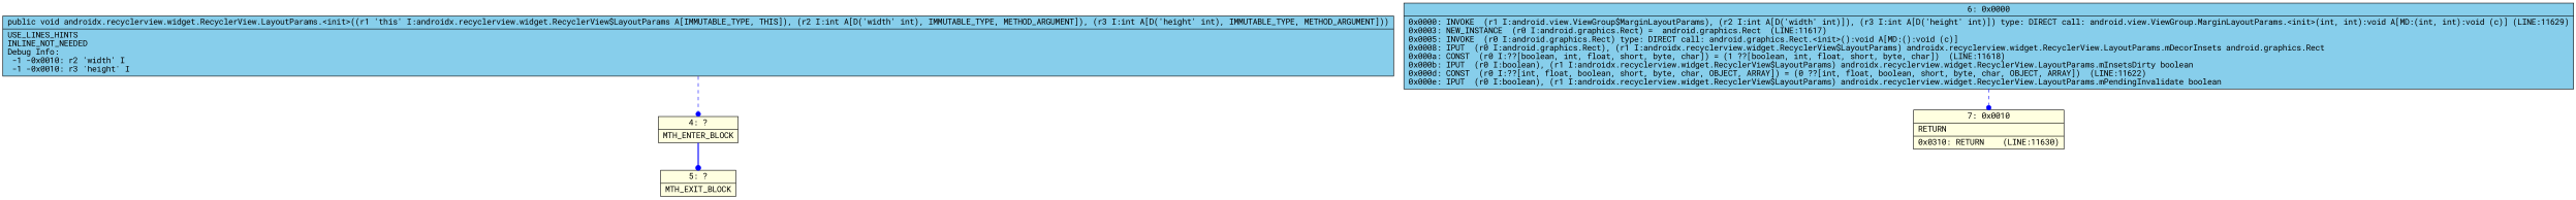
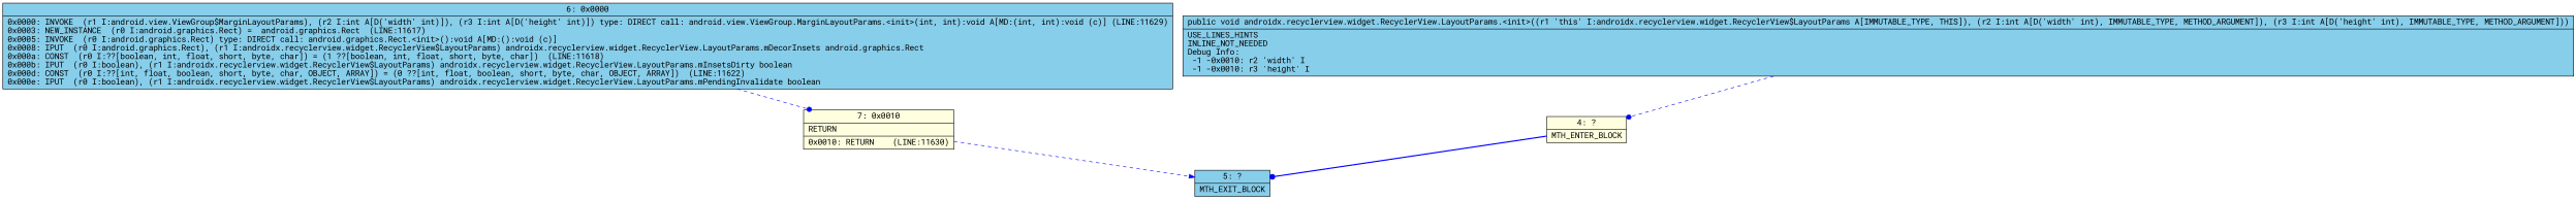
  digraph {
    fontname="Roboto Mono"
    node [fillcolor=lightyellow fontname="Roboto Mono" shape=record style=filled]
    edge [arrowhead=dot color=blue fontname="Roboto Mono" style=dashed]
    n1 [label="{4\:\ ?|MTH_ENTER_BLOCK\l}"]
-   n2 [label="{5\:\ ?|MTH_EXIT_BLOCK\l}"]
+   n2 [fillcolor=skyblue label="{5\:\ ?|MTH_EXIT_BLOCK\l}"]
    n3 [fillcolor=skyblue label="{6\:\ 0x0000|0x0000: INVOKE  (r1 I:android.view.ViewGroup$MarginLayoutParams), (r2 I:int A[D('width' int)]), (r3 I:int A[D('height' int)]) type: DIRECT call: android.view.ViewGroup.MarginLayoutParams.\<init\>(int, int):void A[MD:(int, int):void (c)] (LINE:11629)\l0x0003: NEW_INSTANCE  (r0 I:android.graphics.Rect) =  android.graphics.Rect  (LINE:11617)\l0x0005: INVOKE  (r0 I:android.graphics.Rect) type: DIRECT call: android.graphics.Rect.\<init\>():void A[MD:():void (c)]\l0x0008: IPUT  (r0 I:android.graphics.Rect), (r1 I:androidx.recyclerview.widget.RecyclerView$LayoutParams) androidx.recyclerview.widget.RecyclerView.LayoutParams.mDecorInsets android.graphics.Rect \l0x000a: CONST  (r0 I:??[boolean, int, float, short, byte, char]) = (1 ??[boolean, int, float, short, byte, char])  (LINE:11618)\l0x000b: IPUT  (r0 I:boolean), (r1 I:androidx.recyclerview.widget.RecyclerView$LayoutParams) androidx.recyclerview.widget.RecyclerView.LayoutParams.mInsetsDirty boolean \l0x000d: CONST  (r0 I:??[int, float, boolean, short, byte, char, OBJECT, ARRAY]) = (0 ??[int, float, boolean, short, byte, char, OBJECT, ARRAY])  (LINE:11622)\l0x000e: IPUT  (r0 I:boolean), (r1 I:androidx.recyclerview.widget.RecyclerView$LayoutParams) androidx.recyclerview.widget.RecyclerView.LayoutParams.mPendingInvalidate boolean \l}"]
-   n4 [label="{7\:\ 0x0010|RETURN\l|0x0310: RETURN    (LINE:11630)\l}"]
+   n4 [label="{7\:\ 0x0010|RETURN\l|0x0010: RETURN    (LINE:11630)\l}"]
    n5 [fillcolor=skyblue label="{public void androidx.recyclerview.widget.RecyclerView.LayoutParams.\<init\>((r1 'this' I:androidx.recyclerview.widget.RecyclerView$LayoutParams A[IMMUTABLE_TYPE, THIS]), (r2 I:int A[D('width' int), IMMUTABLE_TYPE, METHOD_ARGUMENT]), (r3 I:int A[D('height' int), IMMUTABLE_TYPE, METHOD_ARGUMENT]))  | USE_LINES_HINTS\lINLINE_NOT_NEEDED\lDebug Info:\l  \-1 \-0x0010: r2 'width' I\l  \-1 \-0x0010: r3 'height' I\l}"]
    n1 -> n2 [style=bold]
    n3 -> n4
+   n4 -> n2 [arrowhead=normal]
    n5 -> n1
  }
